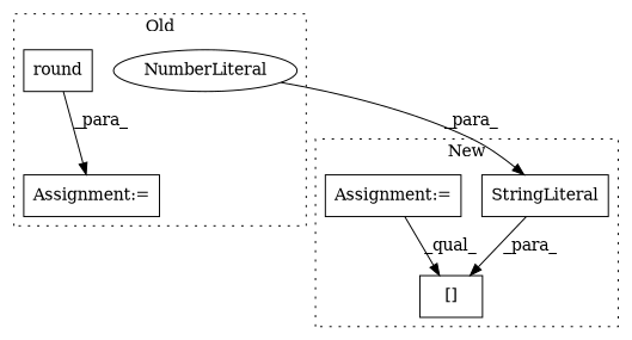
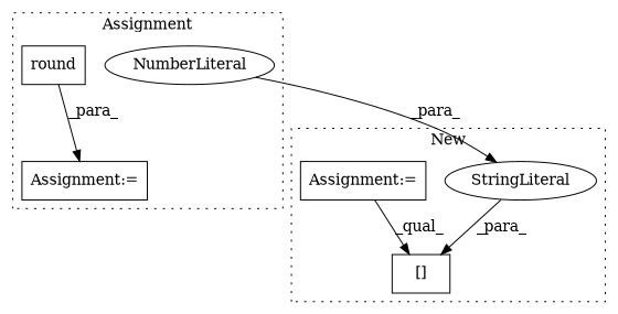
  digraph {
    node [a=7 l=1 shape=box]
    n1 [a=32 l="6,1" label=round s="13665,13700"]
    n2 [a=34 label=NumberLiteral s=13699 shape=ellipse]
    n3 [label="Assignment:=" s=13657]
    n4 [a=2 l="23,1" label="[]" s="13310,13338"]
-   n5 [a=45 l=5 label=StringLiteral s=13333]
+   n5 [a=45 l=5 label=StringLiteral s=13333 shape=ellipse]
    n6 [label="Assignment:=" s=13272]
    subgraph cluster_1 {
-     label=Old
+     label=Assignment
      style=dotted
      n1
      n2
      n3
    }
    subgraph cluster_2 {
      label=New
      style=dotted
      n4
      n5
      n6
    }
    n1 -> n3 [label=_para_]
    n2 -> n5 [label=_para_]
    n5 -> n4 [label=_para_]
    n6 -> n4 [label=_qual_]
  }
